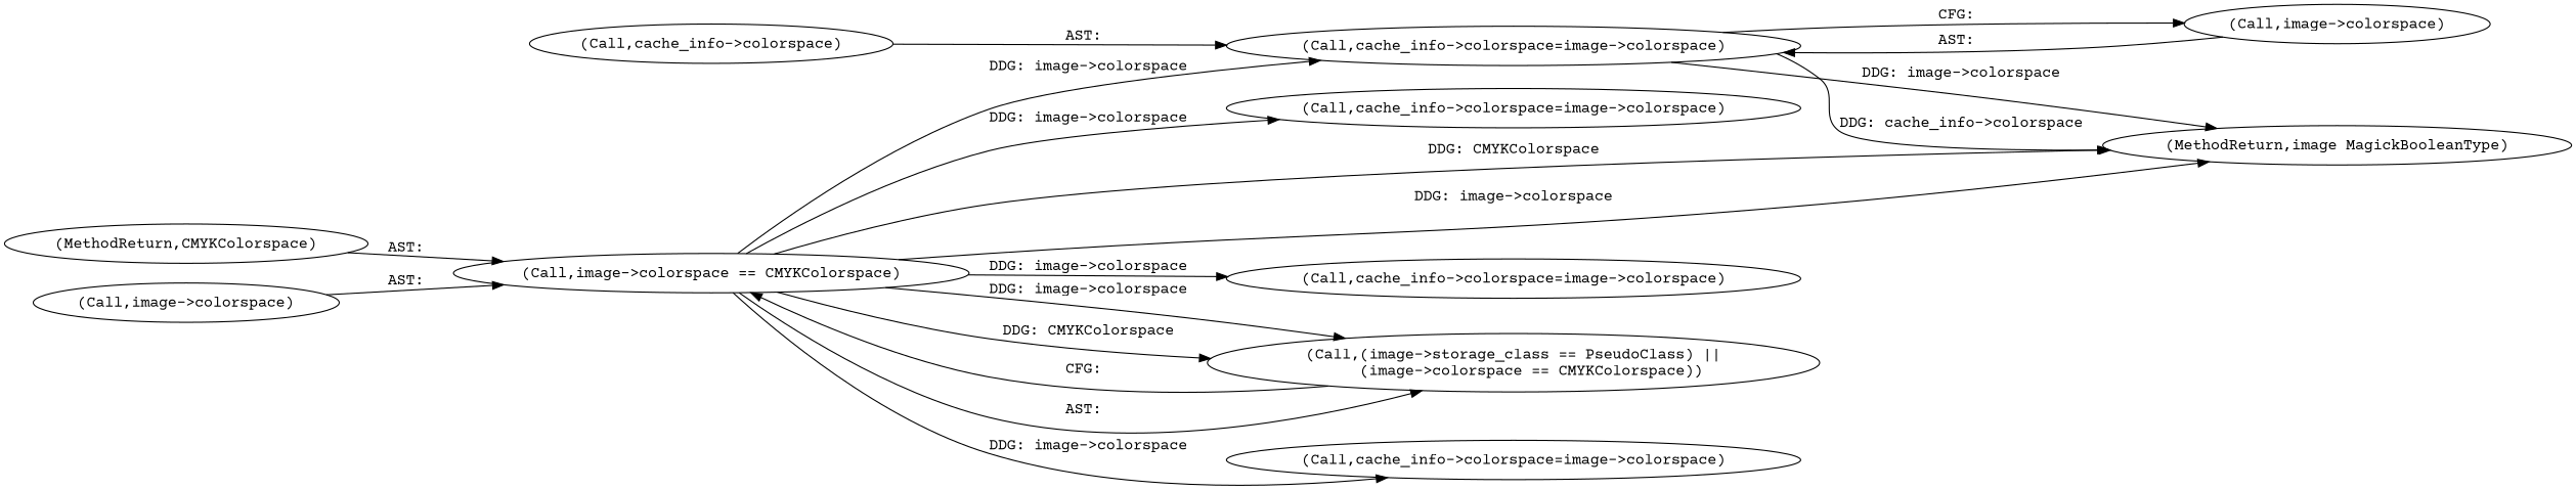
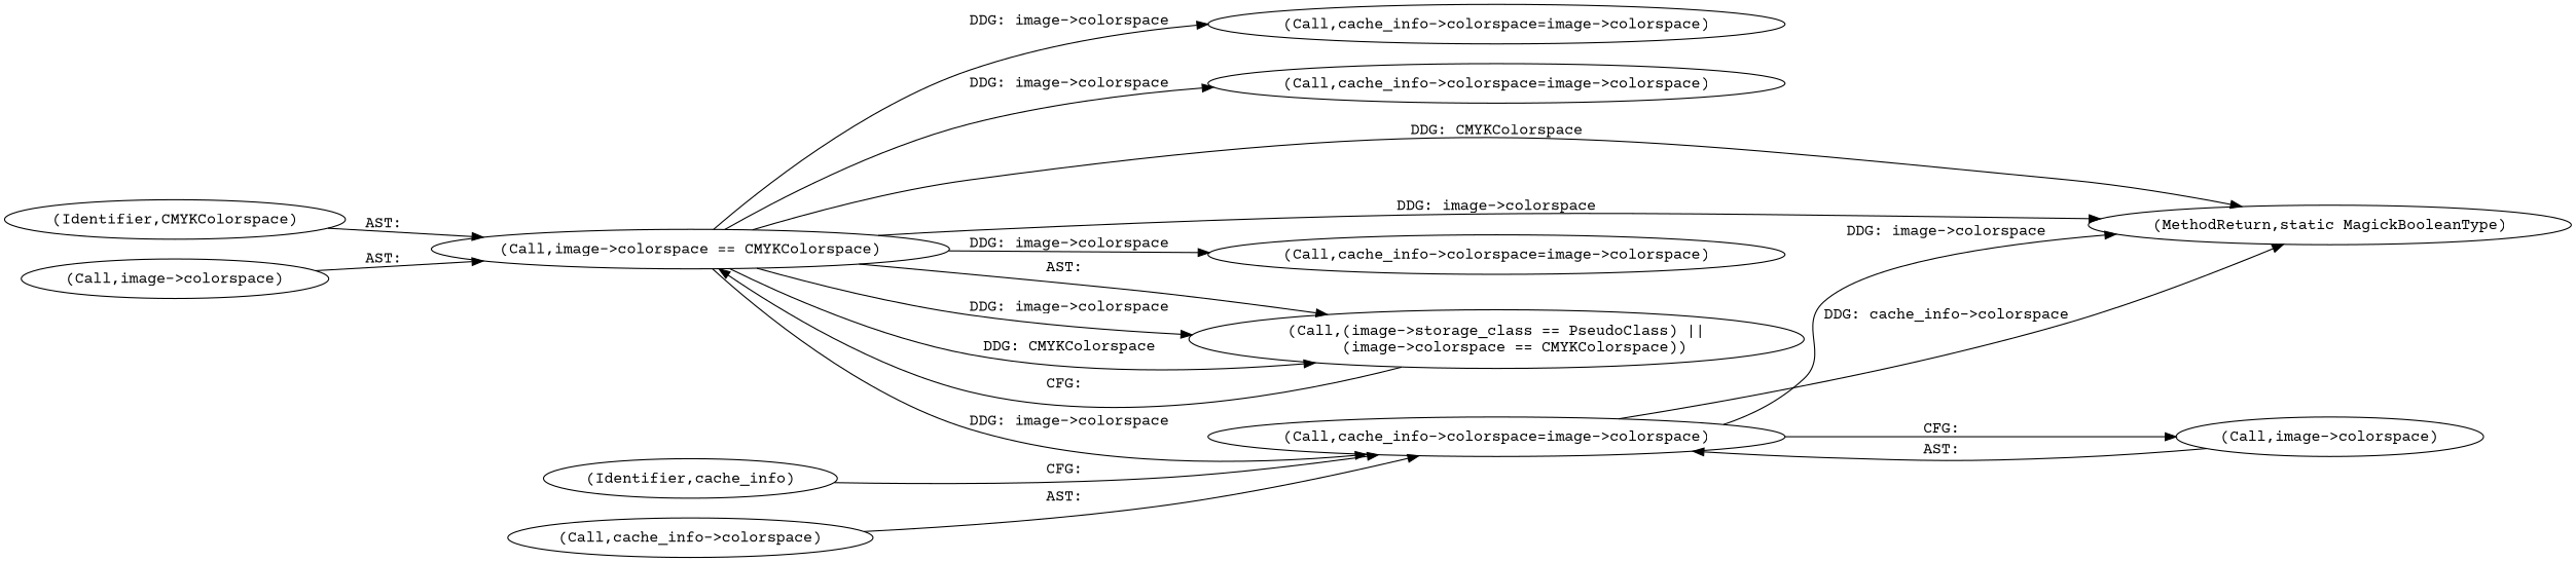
  digraph {
    fontname="Courier Prime"
    rankdir=LR
    node [fontname="Courier Prime"]
    edge [fontname="Courier Prime"]
    n1 [label="(Call,cache_info->colorspace=image->colorspace)"]
-   n2 [label="(MethodReturn,image MagickBooleanType)"]
+   n2 [label="(MethodReturn,static MagickBooleanType)"]
    n3 [label="(Call,image->colorspace)"]
    n4 [label="(Call,image->colorspace == CMYKColorspace)"]
    n5 [label="(Call,cache_info->colorspace=image->colorspace)"]
    n6 [label="(Call,(image->storage_class == PseudoClass) ||\n    (image->colorspace == CMYKColorspace))"]
    n7 [label="(Call,cache_info->colorspace=image->colorspace)"]
    n8 [label="(Call,cache_info->colorspace=image->colorspace)"]
-   n9 [label="(MethodReturn,CMYKColorspace)"]
+   n9 [label="(Identifier,CMYKColorspace)"]
+   n10 [label="(Identifier,cache_info)"]
    n11 [label="(Call,image->colorspace)"]
    n12 [label="(Call,cache_info->colorspace)"]
    n1 -> n2 [label="DDG: image->colorspace"]
    n1 -> n2 [label="DDG: cache_info->colorspace"]
    n1 -> n3 [label="CFG: "]
    n3 -> n1 [label="AST: "]
    n4 -> n1 [label="DDG: image->colorspace"]
    n4 -> n2 [label="DDG: CMYKColorspace"]
    n4 -> n2 [label="DDG: image->colorspace"]
    n4 -> n5 [label="DDG: image->colorspace"]
    n4 -> n6 [label="AST: "]
    n4 -> n6 [label="DDG: image->colorspace"]
    n4 -> n6 [label="DDG: CMYKColorspace"]
    n4 -> n7 [label="DDG: image->colorspace"]
    n4 -> n8 [label="DDG: image->colorspace"]
    n6 -> n4 [label="CFG: "]
    n9 -> n4 [label="AST: "]
+   n10 -> n1 [label="CFG: "]
    n11 -> n4 [label="AST: "]
    n12 -> n1 [label="AST: "]
  }
